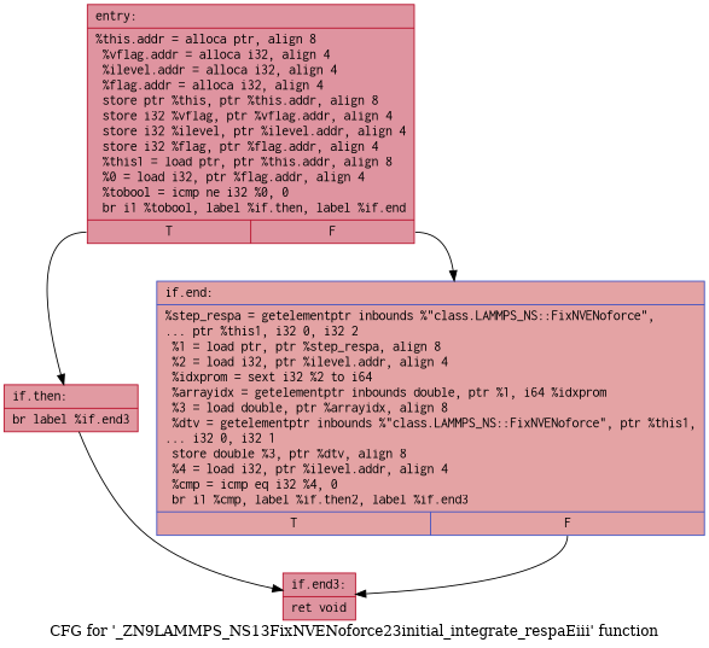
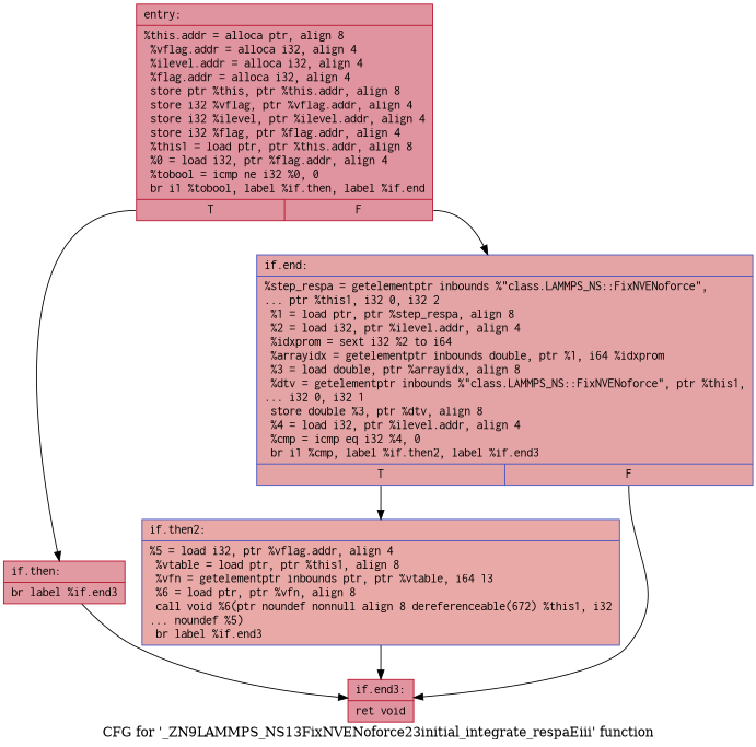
  digraph {
    label="CFG for '_ZN9LAMMPS_NS13FixNVENoforce23initial_integrate_respaEiii' function"
    node [color="#b70d28ff" fillcolor="#b70d2870" fontname=Courier shape=record style=filled]
    n1 [label="{entry:\l|  %this.addr = alloca ptr, align 8\l  %vflag.addr = alloca i32, align 4\l  %ilevel.addr = alloca i32, align 4\l  %flag.addr = alloca i32, align 4\l  store ptr %this, ptr %this.addr, align 8\l  store i32 %vflag, ptr %vflag.addr, align 4\l  store i32 %ilevel, ptr %ilevel.addr, align 4\l  store i32 %flag, ptr %flag.addr, align 4\l  %this1 = load ptr, ptr %this.addr, align 8\l  %0 = load i32, ptr %flag.addr, align 4\l  %tobool = icmp ne i32 %0, 0\l  br i1 %tobool, label %if.then, label %if.end\l|{<s0>T|<s1>F}}"]
    n2 [fillcolor="#bb1b2c70" label="{if.then:\l|  br label %if.end3\l}"]
    n3 [color="#3d50c3ff" fillcolor="#c32e3170" label="{if.end:\l|  %step_respa = getelementptr inbounds %\"class.LAMMPS_NS::FixNVENoforce\",\l... ptr %this1, i32 0, i32 2\l  %1 = load ptr, ptr %step_respa, align 8\l  %2 = load i32, ptr %ilevel.addr, align 4\l  %idxprom = sext i32 %2 to i64\l  %arrayidx = getelementptr inbounds double, ptr %1, i64 %idxprom\l  %3 = load double, ptr %arrayidx, align 8\l  %dtv = getelementptr inbounds %\"class.LAMMPS_NS::FixNVENoforce\", ptr %this1,\l... i32 0, i32 1\l  store double %3, ptr %dtv, align 8\l  %4 = load i32, ptr %ilevel.addr, align 4\l  %cmp = icmp eq i32 %4, 0\l  br i1 %cmp, label %if.then2, label %if.end3\l|{<s0>T|<s1>F}}"]
    n4 [label="{if.end3:\l|  ret void\l}"]
+   n5 [color="#3d50c3ff" fillcolor="#ca3b3770" label="{if.then2:\l|  %5 = load i32, ptr %vflag.addr, align 4\l  %vtable = load ptr, ptr %this1, align 8\l  %vfn = getelementptr inbounds ptr, ptr %vtable, i64 13\l  %6 = load ptr, ptr %vfn, align 8\l  call void %6(ptr noundef nonnull align 8 dereferenceable(672) %this1, i32\l... noundef %5)\l  br label %if.end3\l}"]
    n1 -> n2 [tailport=s0]
    n1 -> n3 [tailport=s1]
    n2 -> n4
    n3 -> n4 [tailport=s1]
+   n3 -> n5 [tailport=s0]
+   n5 -> n4
  }
